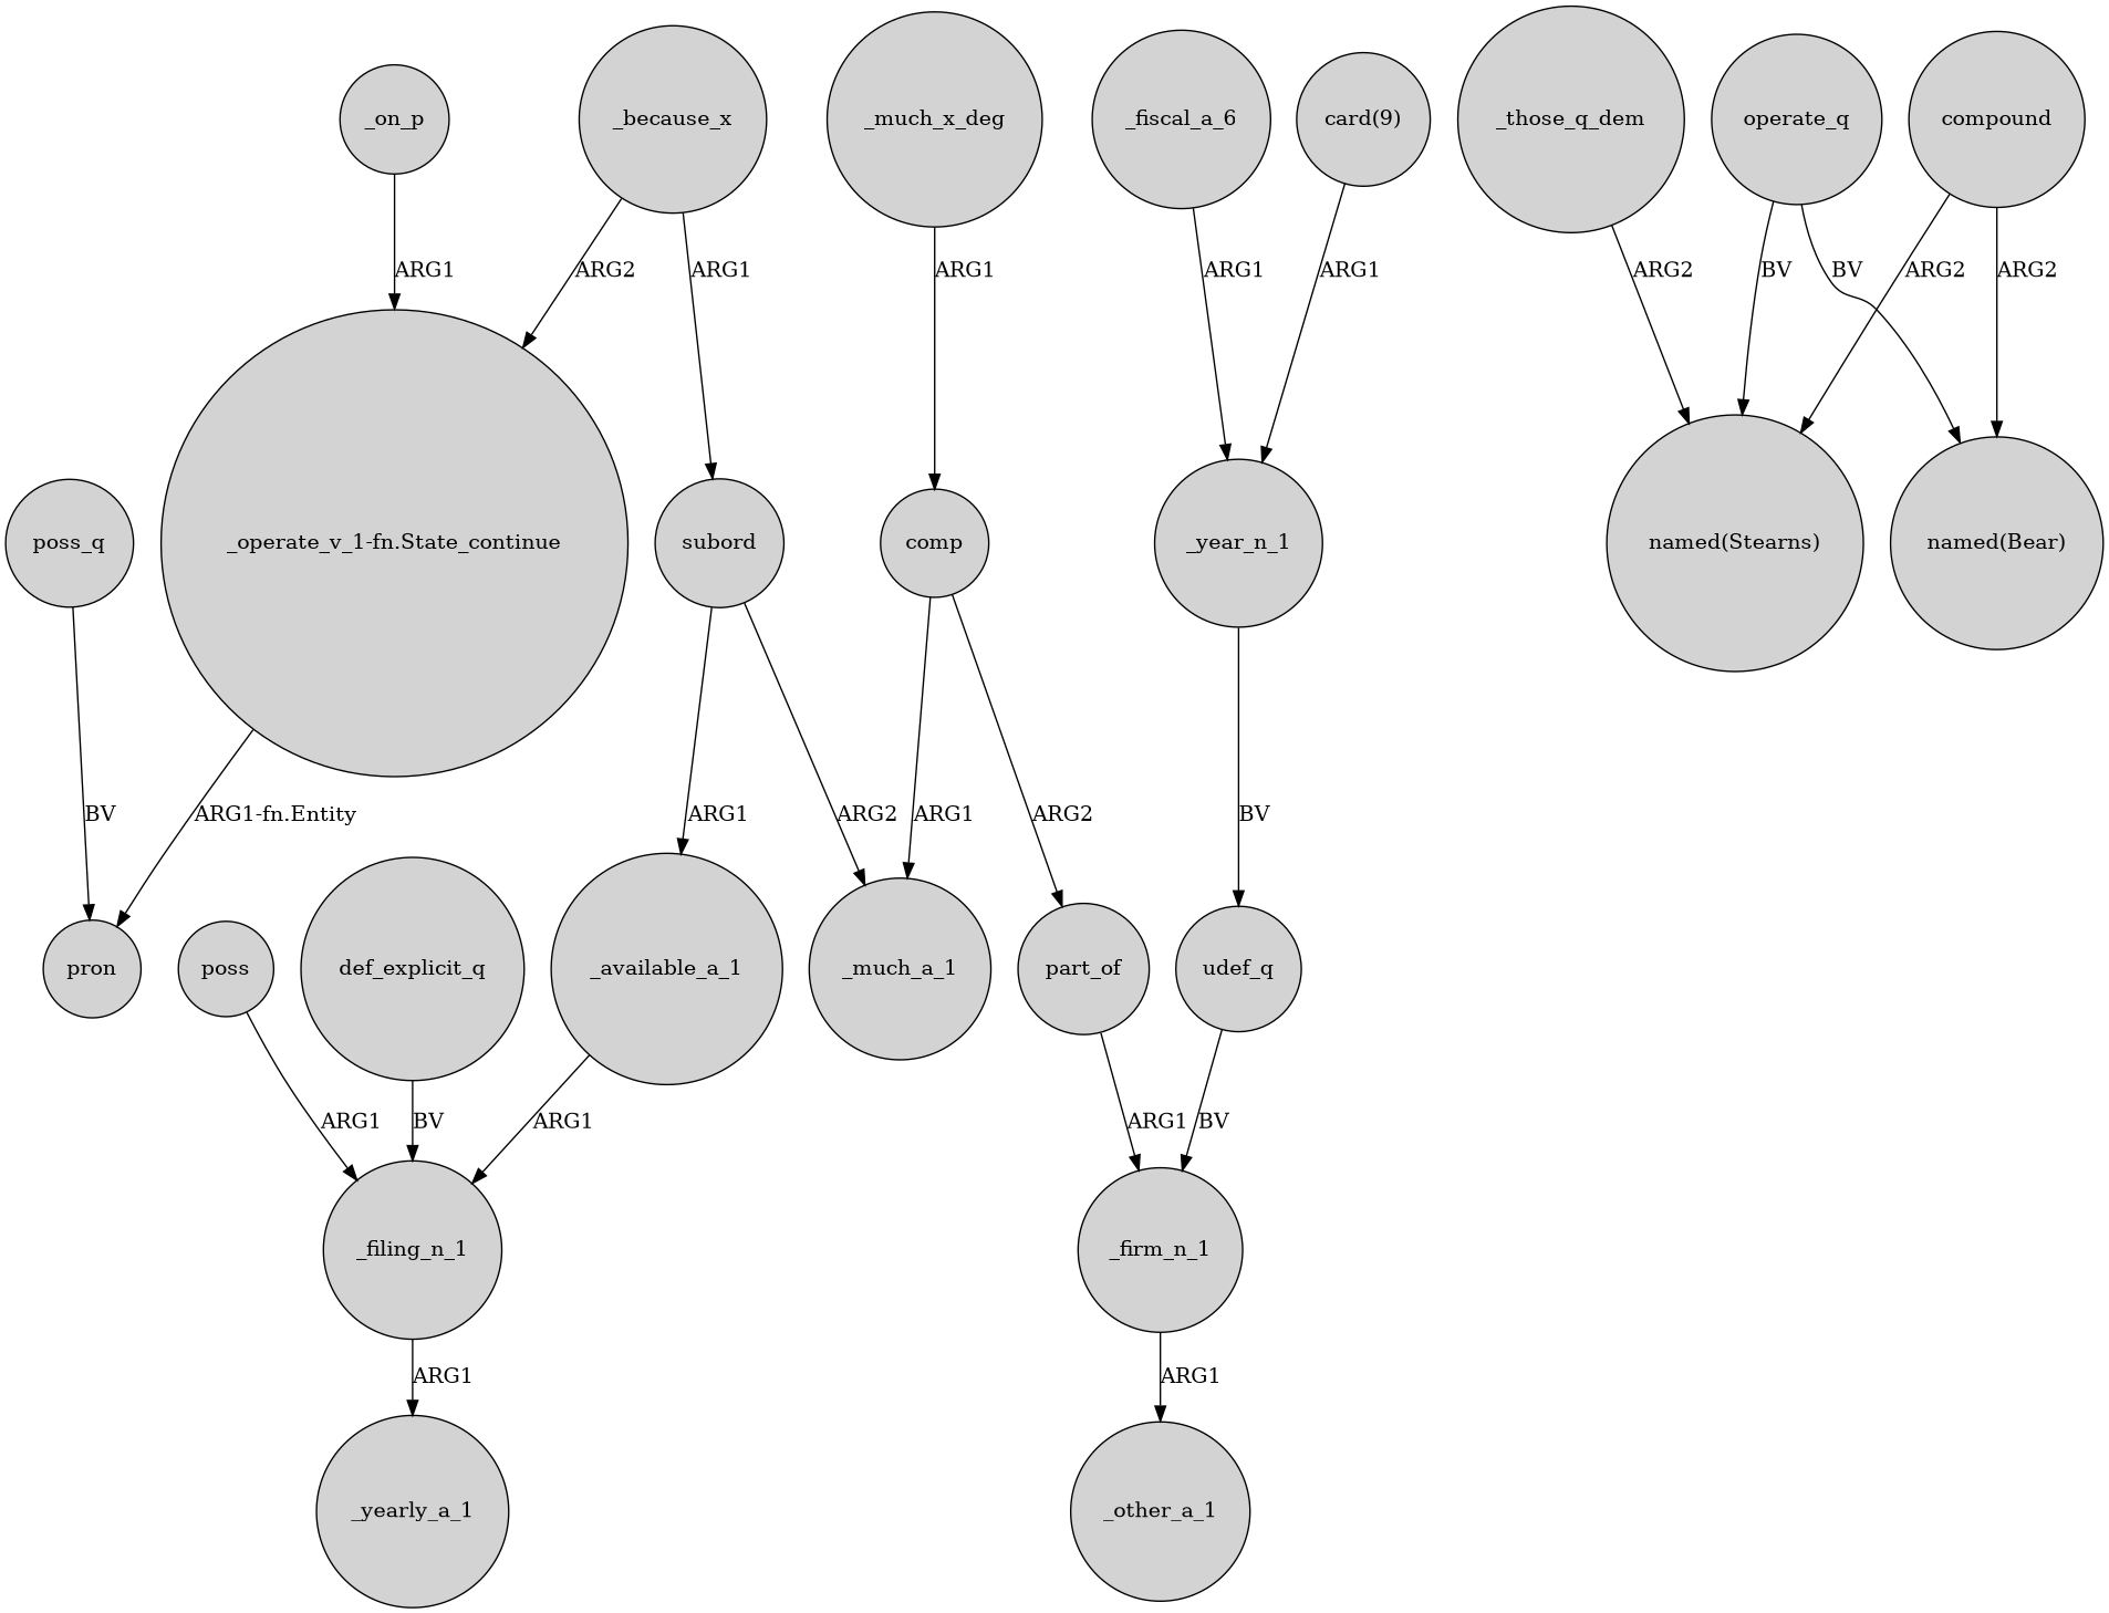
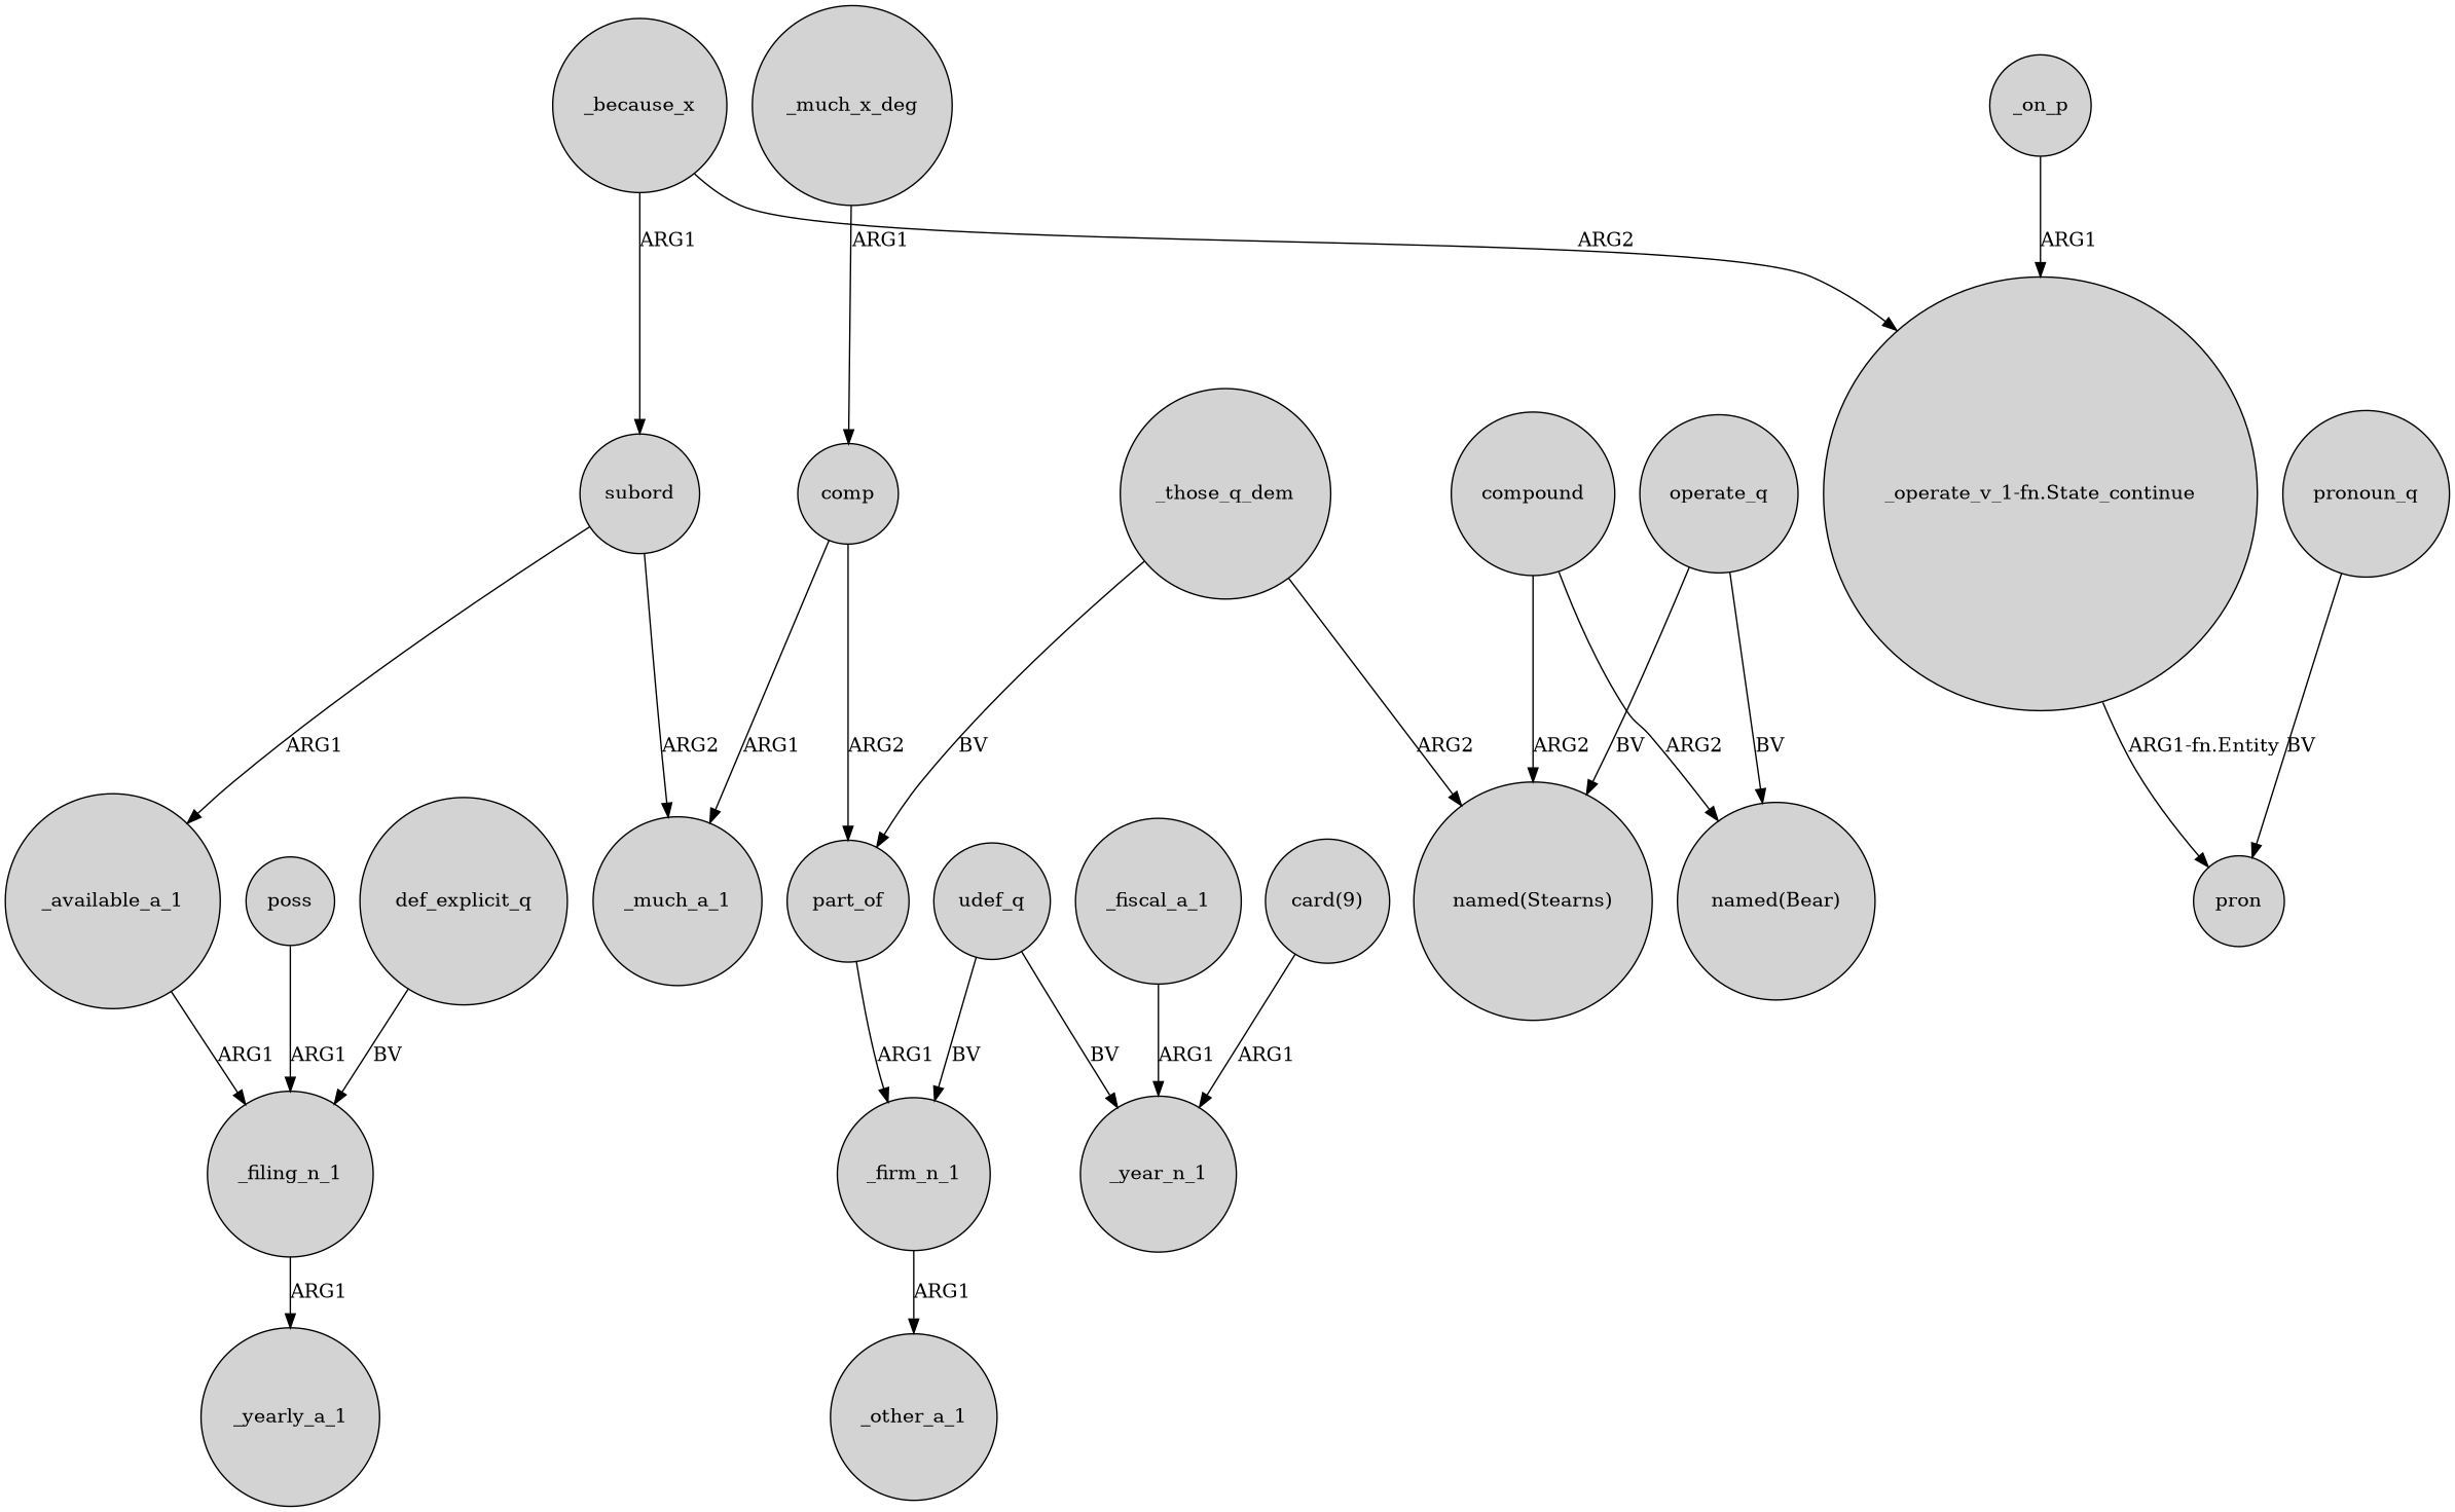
  digraph {
    node [shape=circle style=filled]
    _available_a_1
    _filing_n_1
    _yearly_a_1
    _on_p
    "_operate_v_1-fn.State_continue"
    pron
    compound
    "named(Stearns)"
    "named(Bear)"
    n10 [label=operate_q]
    _those_q_dem
    part_of
    _firm_n_1
    _other_a_1
    poss
-   _fiscal_a_1 [label=_fiscal_a_6]
+   _fiscal_a_1
    _year_n_1
    n18 [label="card(9)"]
    comp
    n20 [label=_much_a_1]
    udef_q
    subord
    def_explicit_q
-   pronoun_q [label=poss_q]
+   pronoun_q
    _because_x
    _much_x_deg
    _available_a_1 -> _filing_n_1 [label=ARG1]
    _filing_n_1 -> _yearly_a_1 [label=ARG1]
    _on_p -> "_operate_v_1-fn.State_continue" [label=ARG1]
    "_operate_v_1-fn.State_continue" -> pron [label="ARG1-fn.Entity"]
    compound -> "named(Stearns)" [label=ARG2]
    compound -> "named(Bear)" [label=ARG2]
    n10 -> "named(Stearns)" [label=BV]
    n10 -> "named(Bear)" [label=BV]
    _those_q_dem -> "named(Stearns)" [label=ARG2]
+   _those_q_dem -> part_of [label=BV]
    part_of -> _firm_n_1 [label=ARG1]
    _firm_n_1 -> _other_a_1 [label=ARG1]
    poss -> _filing_n_1 [label=ARG1]
    _fiscal_a_1 -> _year_n_1 [label=ARG1]
    n18 -> _year_n_1 [label=ARG1]
    comp -> part_of [label=ARG2]
    comp -> n20 [label=ARG1]
    udef_q -> _firm_n_1 [label=BV]
-   _year_n_1 -> udef_q [label=BV]
+   udef_q -> _year_n_1 [label=BV]
    subord -> _available_a_1 [label=ARG1]
    subord -> n20 [label=ARG2]
    def_explicit_q -> _filing_n_1 [label=BV]
    pronoun_q -> pron [label=BV]
    _because_x -> "_operate_v_1-fn.State_continue" [label=ARG2]
    _because_x -> subord [label=ARG1]
    _much_x_deg -> comp [label=ARG1]
  }
